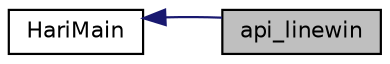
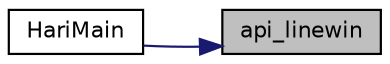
  digraph {
    rankdir=RL
    node [color=black fontname=Helvetica fontsize=10 shape=record style=filled]
    n1 [fillcolor=grey75 fontcolor=black height=0.2 label=api_linewin width=0.4]
    n2 [fillcolor=white height=0.2 label=HariMain width=0.4]
-   n2 -> n1 [color=midnightblue dir=back fontname=Helvetica fontsize=10 labelfontname=Helvetica labelfontsize=10 style=solid]
+   n1 -> n2 [color=midnightblue dir=back fontname=Helvetica fontsize=10 labelfontname=Helvetica labelfontsize=10 style=solid]
  }
